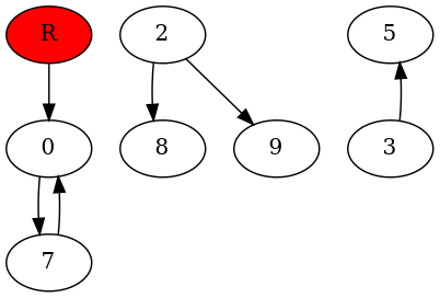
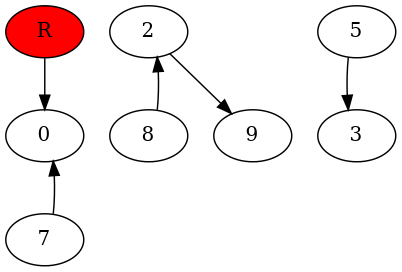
  digraph {
    n1 [label=0]
    7
    2
    8
    9
    5
    3
    R [fillcolor="#ff0000" style=filled]
-   n1 -> 7
    7 -> n1
-   2 -> 8
+   8 -> 2
    2 -> 9
-   3 -> 5
+   5 -> 3
    R -> n1
  }
